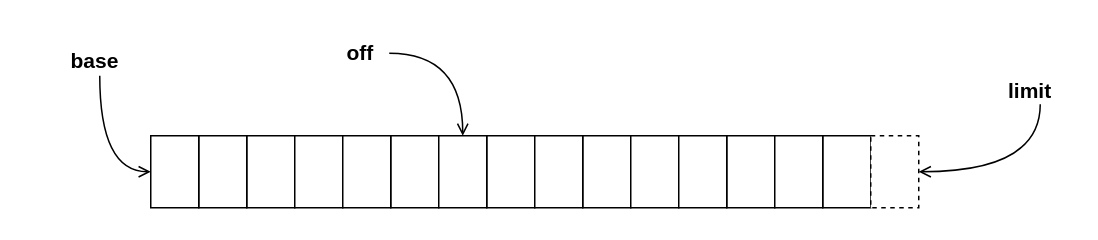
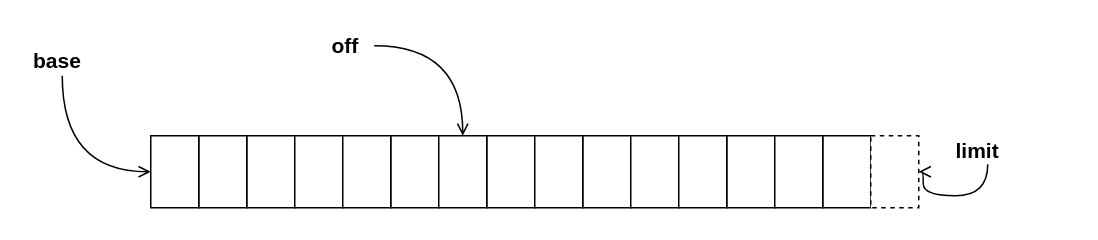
  <mxCell id="0" />
  <mxCell id="1" parent="0" />
  <mxCell id="2" value="" style="rounded=0;whiteSpace=wrap;html=1;strokeColor=#000000;fillColor=#ffffff;fontSize=16;align=center;" vertex="1" parent="1"><mxGeometry x="164" y="90" width="32" height="48" as="geometry" /></mxCell>
  <mxCell id="3" value="" style="rounded=0;whiteSpace=wrap;html=1;strokeColor=#000000;fillColor=#ffffff;fontSize=16;align=center;" vertex="1" parent="1"><mxGeometry x="132" y="90" width="32" height="48" as="geometry" /></mxCell>
  <mxCell id="4" value="" style="rounded=0;whiteSpace=wrap;html=1;strokeColor=#000000;fillColor=#ffffff;fontSize=16;align=center;" vertex="1" parent="1"><mxGeometry x="260" y="90" width="32" height="48" as="geometry" /></mxCell>
  <mxCell id="5" value="" style="rounded=0;whiteSpace=wrap;html=1;strokeColor=#000000;fillColor=#ffffff;fontSize=16;align=center;" vertex="1" parent="1"><mxGeometry x="100" y="90" width="32" height="48" as="geometry" /></mxCell>
  <mxCell id="6" value="" style="rounded=0;whiteSpace=wrap;html=1;strokeColor=#000000;fillColor=#ffffff;fontSize=16;align=center;" vertex="1" parent="1"><mxGeometry x="196" y="90" width="32" height="48" as="geometry" /></mxCell>
  <mxCell id="7" value="" style="rounded=0;whiteSpace=wrap;html=1;strokeColor=#000000;fillColor=#ffffff;fontSize=16;align=center;" vertex="1" parent="1"><mxGeometry x="228" y="90" width="32" height="48" as="geometry" /></mxCell>
  <mxCell id="8" value="" style="rounded=0;whiteSpace=wrap;html=1;strokeColor=#000000;fillColor=#ffffff;fontSize=16;align=center;" vertex="1" parent="1"><mxGeometry x="324" y="90" width="32" height="48" as="geometry" /></mxCell>
  <mxCell id="9" value="" style="rounded=0;whiteSpace=wrap;html=1;strokeColor=#000000;fillColor=#ffffff;fontSize=16;align=center;" vertex="1" parent="1"><mxGeometry x="292" y="90" width="32" height="48" as="geometry" /></mxCell>
  <mxCell id="10" value="" style="rounded=0;whiteSpace=wrap;html=1;strokeColor=#000000;fillColor=#ffffff;fontSize=16;align=center;" vertex="1" parent="1"><mxGeometry x="388" y="90" width="32" height="48" as="geometry" /></mxCell>
  <mxCell id="11" value="" style="rounded=0;whiteSpace=wrap;html=1;strokeColor=#000000;fillColor=#ffffff;fontSize=16;align=center;" vertex="1" parent="1"><mxGeometry x="356" y="90" width="32" height="48" as="geometry" /></mxCell>
  <mxCell id="12" value="" style="rounded=0;whiteSpace=wrap;html=1;strokeColor=#000000;fillColor=#ffffff;fontSize=16;align=center;" vertex="1" parent="1"><mxGeometry x="420" y="90" width="32" height="48" as="geometry" /></mxCell>
  <mxCell id="13" value="" style="rounded=0;whiteSpace=wrap;html=1;strokeColor=#000000;fillColor=#ffffff;fontSize=16;align=center;" vertex="1" parent="1"><mxGeometry x="484" y="90" width="32" height="48" as="geometry" /></mxCell>
  <mxCell id="14" value="" style="rounded=0;whiteSpace=wrap;html=1;strokeColor=#000000;fillColor=#ffffff;fontSize=16;align=center;" vertex="1" parent="1"><mxGeometry x="452" y="90" width="32" height="48" as="geometry" /></mxCell>
  <mxCell id="15" value="" style="rounded=0;whiteSpace=wrap;html=1;strokeColor=#000000;fillColor=#ffffff;fontSize=16;align=center;" vertex="1" parent="1"><mxGeometry x="548" y="90" width="32" height="48" as="geometry" /></mxCell>
  <mxCell id="16" value="" style="rounded=0;whiteSpace=wrap;html=1;strokeColor=#000000;fillColor=#ffffff;fontSize=16;align=center;" vertex="1" parent="1"><mxGeometry x="516" y="90" width="32" height="48" as="geometry" /></mxCell>
  <mxCell id="17" style="rounded=0;orthogonalLoop=1;jettySize=auto;html=1;entryX=0;entryY=0.5;entryDx=0;entryDy=0;fontSize=14;endArrow=open;endFill=0;edgeStyle=orthogonalEdgeStyle;curved=1;exitX=0.42;exitY=1;exitDx=0;exitDy=0;exitPerimeter=0;" edge="1" parent="1" source="18" target="5"><mxGeometry relative="1" as="geometry"><mxPoint x="90" y="-10" as="sourcePoint" /></mxGeometry></mxCell>
- <mxCell id="18" value="base" style="text;html=1;align=left;verticalAlign=middle;resizable=0;points=[];autosize=1;fontStyle=1;fontSize=14;" vertex="1" parent="1"><mxGeometry x="45" y="30" width="50" height="20" as="geometry" /></mxCell>
+ <mxCell id="18" value="base" style="text;html=1;align=left;verticalAlign=middle;resizable=0;points=[];autosize=1;fontStyle=1;fontSize=14;" vertex="1" parent="1"><mxGeometry x="20" y="30" width="50" height="20" as="geometry" /></mxCell>
  <mxCell id="19" value="" style="edgeStyle=orthogonalEdgeStyle;curved=1;rounded=0;orthogonalLoop=1;jettySize=auto;html=1;endArrow=open;endFill=0;fontSize=14;entryX=1;entryY=0.5;entryDx=0;entryDy=0;exitX=0.575;exitY=0.95;exitDx=0;exitDy=0;exitPerimeter=0;" edge="1" parent="1" source="20" target="21"><mxGeometry relative="1" as="geometry"><mxPoint x="650" y="80" as="targetPoint" /></mxGeometry></mxCell>
- <mxCell id="20" value="limit" style="text;html=1;align=left;verticalAlign=middle;resizable=0;points=[];autosize=1;fontStyle=1;fontSize=14;" vertex="1" parent="1"><mxGeometry x="670" y="50" width="40" height="20" as="geometry" /></mxCell>
+ <mxCell id="20" value="limit" style="text;html=1;align=left;verticalAlign=middle;resizable=0;points=[];autosize=1;fontStyle=1;fontSize=14;" vertex="1" parent="1"><mxGeometry x="635" y="90" width="40" height="20" as="geometry" /></mxCell>
  <mxCell id="21" value="" style="rounded=0;whiteSpace=wrap;html=1;strokeColor=#000000;fillColor=#ffffff;fontSize=16;align=center;dashed=1;" vertex="1" parent="1"><mxGeometry x="580" y="90" width="32" height="48" as="geometry" /></mxCell>
  <mxCell id="22" value="" style="edgeStyle=orthogonalEdgeStyle;curved=1;rounded=0;orthogonalLoop=1;jettySize=auto;html=1;endArrow=open;endFill=0;fontSize=14;entryX=0.5;entryY=0;entryDx=0;entryDy=0;" edge="1" parent="1" source="23" target="9"><mxGeometry relative="1" as="geometry"><mxPoint x="234" y="80" as="targetPoint" /></mxGeometry></mxCell>
- <mxCell id="23" value="off" style="text;html=1;align=left;verticalAlign=middle;resizable=0;points=[];autosize=1;fontStyle=1;fontSize=14;" vertex="1" parent="1"><mxGeometry x="229" y="25" width="30" height="20" as="geometry" /></mxCell>
+ <mxCell id="23" value="off" style="text;html=1;align=left;verticalAlign=middle;resizable=0;points=[];autosize=1;fontStyle=1;fontSize=14;" vertex="1" parent="1"><mxGeometry x="219" y="20" width="30" height="20" as="geometry" /></mxCell>
